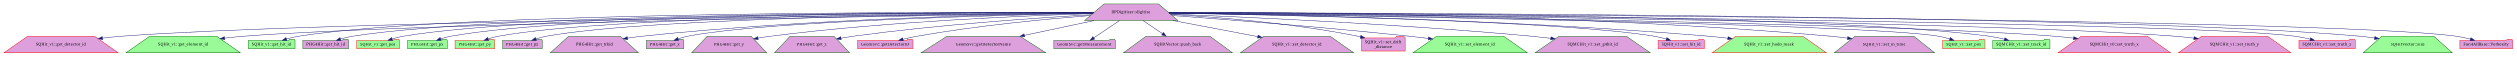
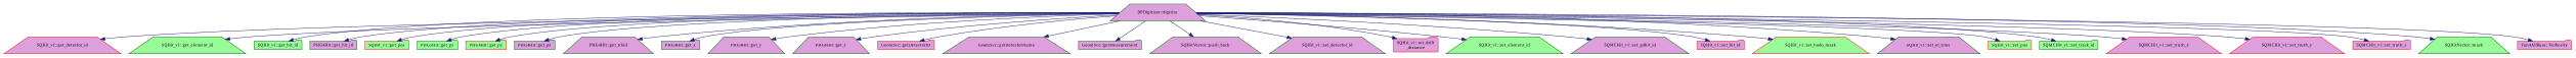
  digraph {
    fontname="PT Serif"
    rankdir=TB
    node [color=darkgreen fillcolor=plum fontname="PT Serif" fontsize=10 shape=trapezium style=filled]
    edge [color=midnightblue fontname="PT Serif" fontsize=10 labelfontname=FreeSans labelfontsize=10 style=solid]
    n1 [fontcolor=black height=0.2 label="DPDigitizer::digitize" width=0.4]
    n2 [color=red height=0.2 label="SQHit_v1::get_detector_id" width=0.4]
    n3 [fillcolor=palegreen height=0.2 label="SQHit_v1::get_element_id" width=0.4]
    n4 [fillcolor=palegreen height=0.2 label="SQHit_v1::get_hit_id" shape=folder width=0.4]
    n5 [height=0.2 label="PHG4Hit::get_hit_id" shape=folder width=0.4]
    n6 [color=red fillcolor=palegreen height=0.2 label="SQHit_v1::get_pos" shape=folder width=0.4]
    n7 [fillcolor=palegreen height=0.2 label="PHG3Hit::get_px" shape=folder width=0.4]
    n8 [color=red fillcolor=palegreen height=0.2 label="PHG4Hit::get_py" shape=folder width=0.4]
    n9 [height=0.2 label="PHG4Hit::get_pz" shape=folder width=0.4]
    n10 [height=0.2 label="PHG4Hit::get_trkid" width=0.4]
    n11 [height=0.2 label="PHG4Hit::get_x" shape=folder width=0.4]
    n12 [height=0.2 label="PHG4Hit::get_y" width=0.4]
    n13 [height=0.2 label="PHG4Hit::get_z" width=0.4]
    n14 [color=red height=0.2 label="GeomSvc::getDetectorID" shape=folder width=0.4]
    n15 [height=0.2 label="GeomSvc::getDetectorName" width=0.4]
    n16 [height=0.2 label="GeomSvc::getMeasurement" shape=folder width=0.4]
    n17 [height=0.2 label="SQHitVector::push_back" width=0.4]
    n18 [height=0.2 label="SQHit_v1::set_detector_id" width=0.4]
    n19 [color=red height=0.2 label="SQHit_v1::set_drift\l_distance" shape=folder width=0.4]
    n20 [fillcolor=palegreen height=0.2 label="SQHit_v1::set_element_id" width=0.4]
    n21 [height=0.2 label="SQMCHit_v1::set_g4hit_id" width=0.4]
    n22 [color=red height=0.2 label="SQHit_v1::set_hit_id" shape=folder width=0.4]
    n23 [color=red fillcolor=palegreen height=0.2 label="SQHit_v1::set_hodo_mask" width=0.4]
    n24 [height=0.2 label="SQHit_v1::set_in_time" width=0.4]
    n25 [color=red fillcolor=palegreen height=0.2 label="SQHit_v1::set_pos" shape=folder width=0.4]
    n26 [fillcolor=palegreen height=0.2 label="SQMCHit_v1::set_track_id" shape=folder width=0.4]
-   n27 [color=red height=0.2 label="SQMCHit_v0::set_truth_x" width=0.4]
+   n27 [color=red height=0.2 label="SQMCHit_v1::set_truth_x" width=0.4]
    n28 [color=red height=0.2 label="SQMCHit_v1::set_truth_y" width=0.4]
    n29 [color=red height=0.2 label="SQMCHit_v1::set_truth_z" shape=folder width=0.4]
-   n30 [fillcolor=palegreen height=0.2 label="SQHitVector::size" width=0.4]
+   n30 [fillcolor=palegreen height=0.2 label="SQHitVector::mask" width=0.4]
    n31 [color=red height=0.2 label="Fun4AllBase::Verbosity" shape=folder width=0.4]
    n1 -> n2
    n1 -> n3
    n1 -> n4
    n1 -> n5
    n1 -> n6
    n1 -> n7
    n1 -> n8
    n1 -> n9
    n1 -> n10
    n1 -> n11
    n1 -> n12
    n1 -> n13
    n1 -> n14
    n1 -> n15
    n1 -> n16
    n1 -> n17
    n1 -> n18
    n1 -> n19
    n1 -> n20
    n1 -> n21
    n1 -> n22
    n1 -> n23
    n1 -> n24
    n1 -> n25
    n1 -> n26
    n1 -> n27
    n1 -> n28
    n1 -> n29
    n1 -> n30
    n1 -> n31
  }
